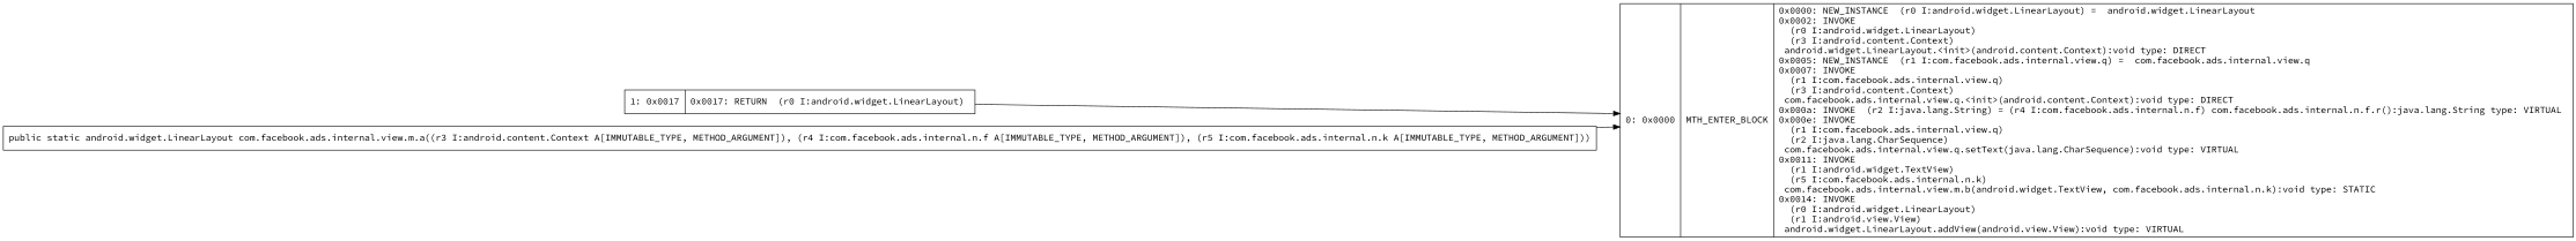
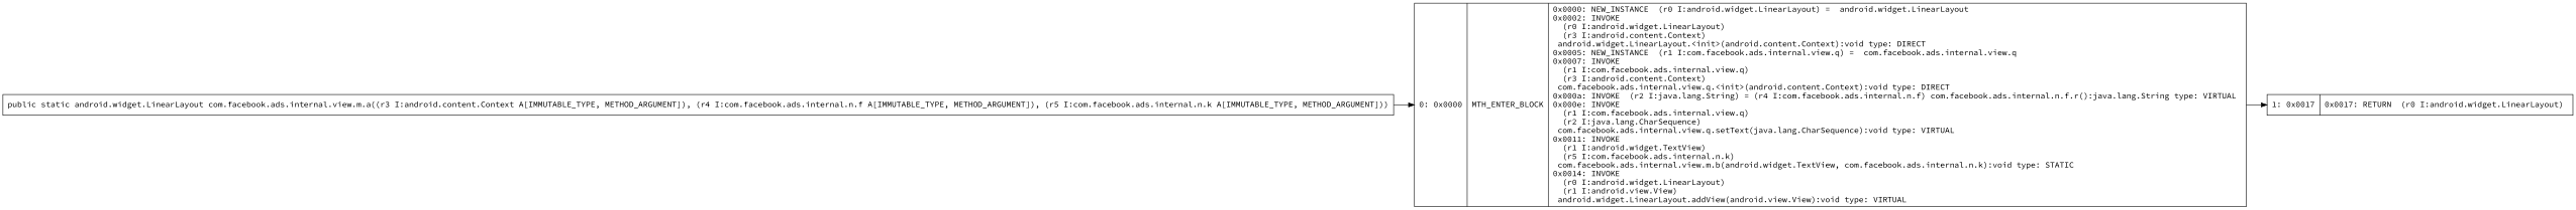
  digraph {
    rankdir=LR
    fontname="Source Code Pro"
    node [shape=record fontname="Source Code Pro"]
    edge [fontname="Source Code Pro"]
    n1 [label="{0\:\ 0x0000|MTH_ENTER_BLOCK\l|0x0000: NEW_INSTANCE  (r0 I:android.widget.LinearLayout) =  android.widget.LinearLayout \l0x0002: INVOKE  \l  (r0 I:android.widget.LinearLayout)\l  (r3 I:android.content.Context)\l android.widget.LinearLayout.\<init\>(android.content.Context):void type: DIRECT \l0x0005: NEW_INSTANCE  (r1 I:com.facebook.ads.internal.view.q) =  com.facebook.ads.internal.view.q \l0x0007: INVOKE  \l  (r1 I:com.facebook.ads.internal.view.q)\l  (r3 I:android.content.Context)\l com.facebook.ads.internal.view.q.\<init\>(android.content.Context):void type: DIRECT \l0x000a: INVOKE  (r2 I:java.lang.String) = (r4 I:com.facebook.ads.internal.n.f) com.facebook.ads.internal.n.f.r():java.lang.String type: VIRTUAL \l0x000e: INVOKE  \l  (r1 I:com.facebook.ads.internal.view.q)\l  (r2 I:java.lang.CharSequence)\l com.facebook.ads.internal.view.q.setText(java.lang.CharSequence):void type: VIRTUAL \l0x0011: INVOKE  \l  (r1 I:android.widget.TextView)\l  (r5 I:com.facebook.ads.internal.n.k)\l com.facebook.ads.internal.view.m.b(android.widget.TextView, com.facebook.ads.internal.n.k):void type: STATIC \l0x0014: INVOKE  \l  (r0 I:android.widget.LinearLayout)\l  (r1 I:android.view.View)\l android.widget.LinearLayout.addView(android.view.View):void type: VIRTUAL \l}"]
    n2 [label="{1\:\ 0x0017|0x0017: RETURN  (r0 I:android.widget.LinearLayout) \l}"]
    n3 [label="{public static android.widget.LinearLayout com.facebook.ads.internal.view.m.a((r3 I:android.content.Context A[IMMUTABLE_TYPE, METHOD_ARGUMENT]), (r4 I:com.facebook.ads.internal.n.f A[IMMUTABLE_TYPE, METHOD_ARGUMENT]), (r5 I:com.facebook.ads.internal.n.k A[IMMUTABLE_TYPE, METHOD_ARGUMENT])) }"]
-   n2 -> n1
+   n1 -> n2
    n3 -> n1
  }
